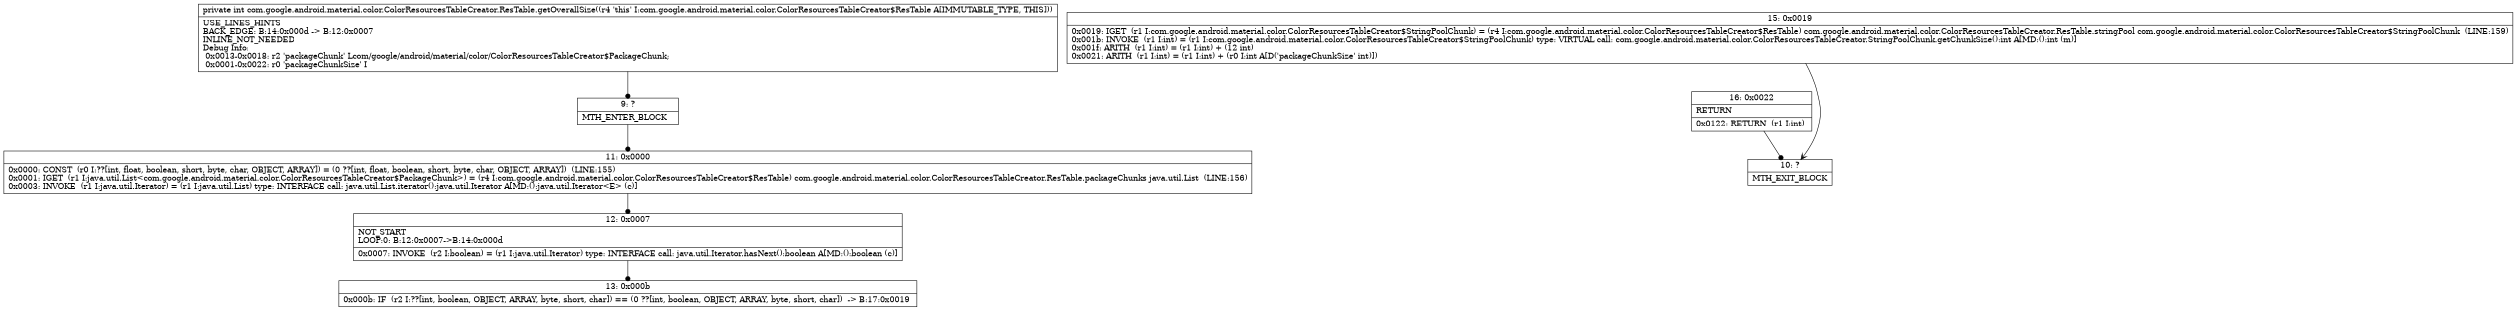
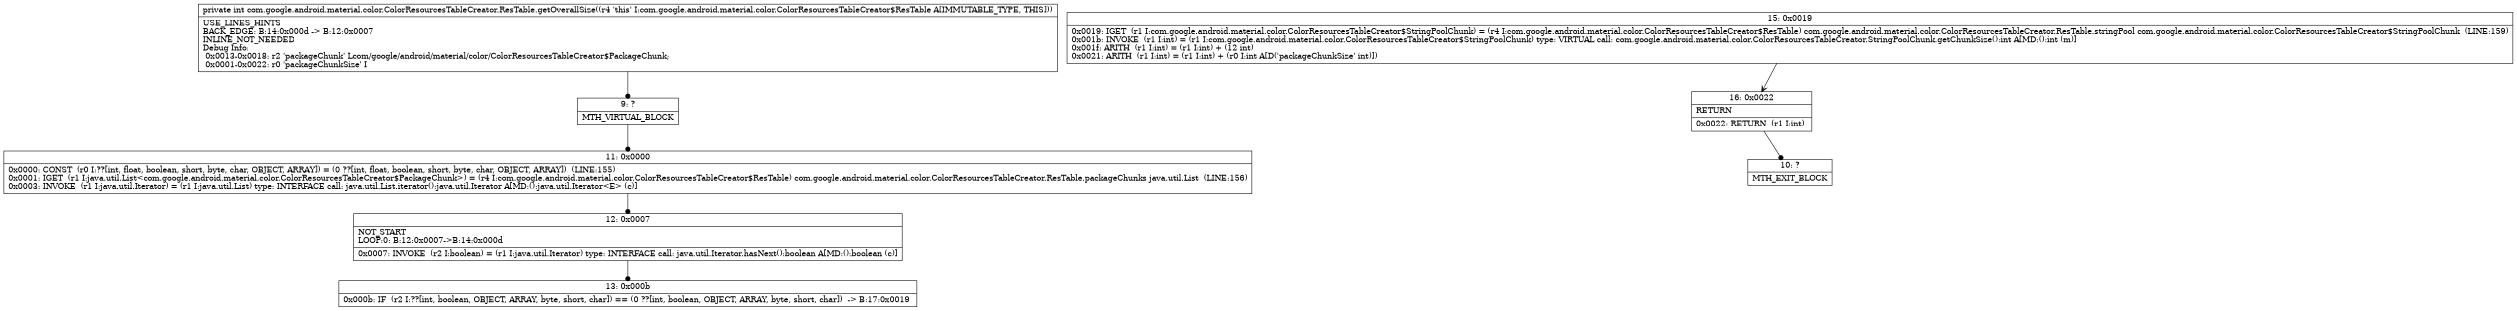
  digraph {
    node [shape=record]
    edge [arrowhead=dot]
-   n1 [label="{9\:\ ?|MTH_ENTER_BLOCK\l}"]
+   n1 [label="{9\:\ ?|MTH_VIRTUAL_BLOCK\l}"]
    n2 [label="{11\:\ 0x0000|0x0000: CONST  (r0 I:??[int, float, boolean, short, byte, char, OBJECT, ARRAY]) = (0 ??[int, float, boolean, short, byte, char, OBJECT, ARRAY])  (LINE:155)\l0x0001: IGET  (r1 I:java.util.List\<com.google.android.material.color.ColorResourcesTableCreator$PackageChunk\>) = (r4 I:com.google.android.material.color.ColorResourcesTableCreator$ResTable) com.google.android.material.color.ColorResourcesTableCreator.ResTable.packageChunks java.util.List  (LINE:156)\l0x0003: INVOKE  (r1 I:java.util.Iterator) = (r1 I:java.util.List) type: INTERFACE call: java.util.List.iterator():java.util.Iterator A[MD:():java.util.Iterator\<E\> (c)]\l}"]
    n3 [label="{12\:\ 0x0007|NOT_START\lLOOP:0: B:12:0x0007\-\>B:14:0x000d\l|0x0007: INVOKE  (r2 I:boolean) = (r1 I:java.util.Iterator) type: INTERFACE call: java.util.Iterator.hasNext():boolean A[MD:():boolean (c)]\l}"]
    n4 [label="{13\:\ 0x000b|0x000b: IF  (r2 I:??[int, boolean, OBJECT, ARRAY, byte, short, char]) == (0 ??[int, boolean, OBJECT, ARRAY, byte, short, char])  \-\> B:17:0x0019 \l}"]
    n5 [label="{15\:\ 0x0019|0x0019: IGET  (r1 I:com.google.android.material.color.ColorResourcesTableCreator$StringPoolChunk) = (r4 I:com.google.android.material.color.ColorResourcesTableCreator$ResTable) com.google.android.material.color.ColorResourcesTableCreator.ResTable.stringPool com.google.android.material.color.ColorResourcesTableCreator$StringPoolChunk  (LINE:159)\l0x001b: INVOKE  (r1 I:int) = (r1 I:com.google.android.material.color.ColorResourcesTableCreator$StringPoolChunk) type: VIRTUAL call: com.google.android.material.color.ColorResourcesTableCreator.StringPoolChunk.getChunkSize():int A[MD:():int (m)]\l0x001f: ARITH  (r1 I:int) = (r1 I:int) + (12 int) \l0x0021: ARITH  (r1 I:int) = (r1 I:int) + (r0 I:int A[D('packageChunkSize' int)]) \l}"]
-   n6 [label="{16\:\ 0x0022|RETURN\l|0x0122: RETURN  (r1 I:int) \l}"]
+   n6 [label="{16\:\ 0x0022|RETURN\l|0x0022: RETURN  (r1 I:int) \l}"]
    n7 [label="{10\:\ ?|MTH_EXIT_BLOCK\l}"]
    n8 [label="{private int com.google.android.material.color.ColorResourcesTableCreator.ResTable.getOverallSize((r4 'this' I:com.google.android.material.color.ColorResourcesTableCreator$ResTable A[IMMUTABLE_TYPE, THIS]))  | USE_LINES_HINTS\lBACK_EDGE: B:14:0x000d \-\> B:12:0x0007\lINLINE_NOT_NEEDED\lDebug Info:\l  0x0013\-0x0018: r2 'packageChunk' Lcom\/google\/android\/material\/color\/ColorResourcesTableCreator$PackageChunk;\l  0x0001\-0x0022: r0 'packageChunkSize' I\l}"]
    n1 -> n2
    n2 -> n3
    n3 -> n4
-   n5 -> n7 [arrowhead=vee]
+   n5 -> n6 [arrowhead=vee]
    n6 -> n7
    n8 -> n1
  }
